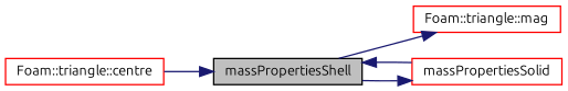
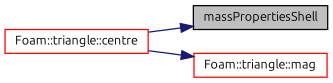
  digraph {
    fontname=Ubuntu
    rankdir=LR
    node [color=red fontname=Ubuntu fontsize=10 shape=record]
    edge [color=midnightblue fontname=Ubuntu fontsize=10 labelfontname=Helvetica labelfontsize=10 style=solid]
    n1 [color=black fillcolor=grey75 fontcolor=black height=0.2 label=massPropertiesShell style=filled width=0.4]
    n2 [height=0.2 label="Foam::triangle::mag" width=0.4]
-   n3 [height=0.2 label=massPropertiesSolid width=0.4]
    n4 [height=0.2 label="Foam::triangle::centre" width=0.4]
-   n1 -> n2
-   n1 -> n3
-   n3 -> n1
+   n4 -> n2
    n4 -> n1
  }
